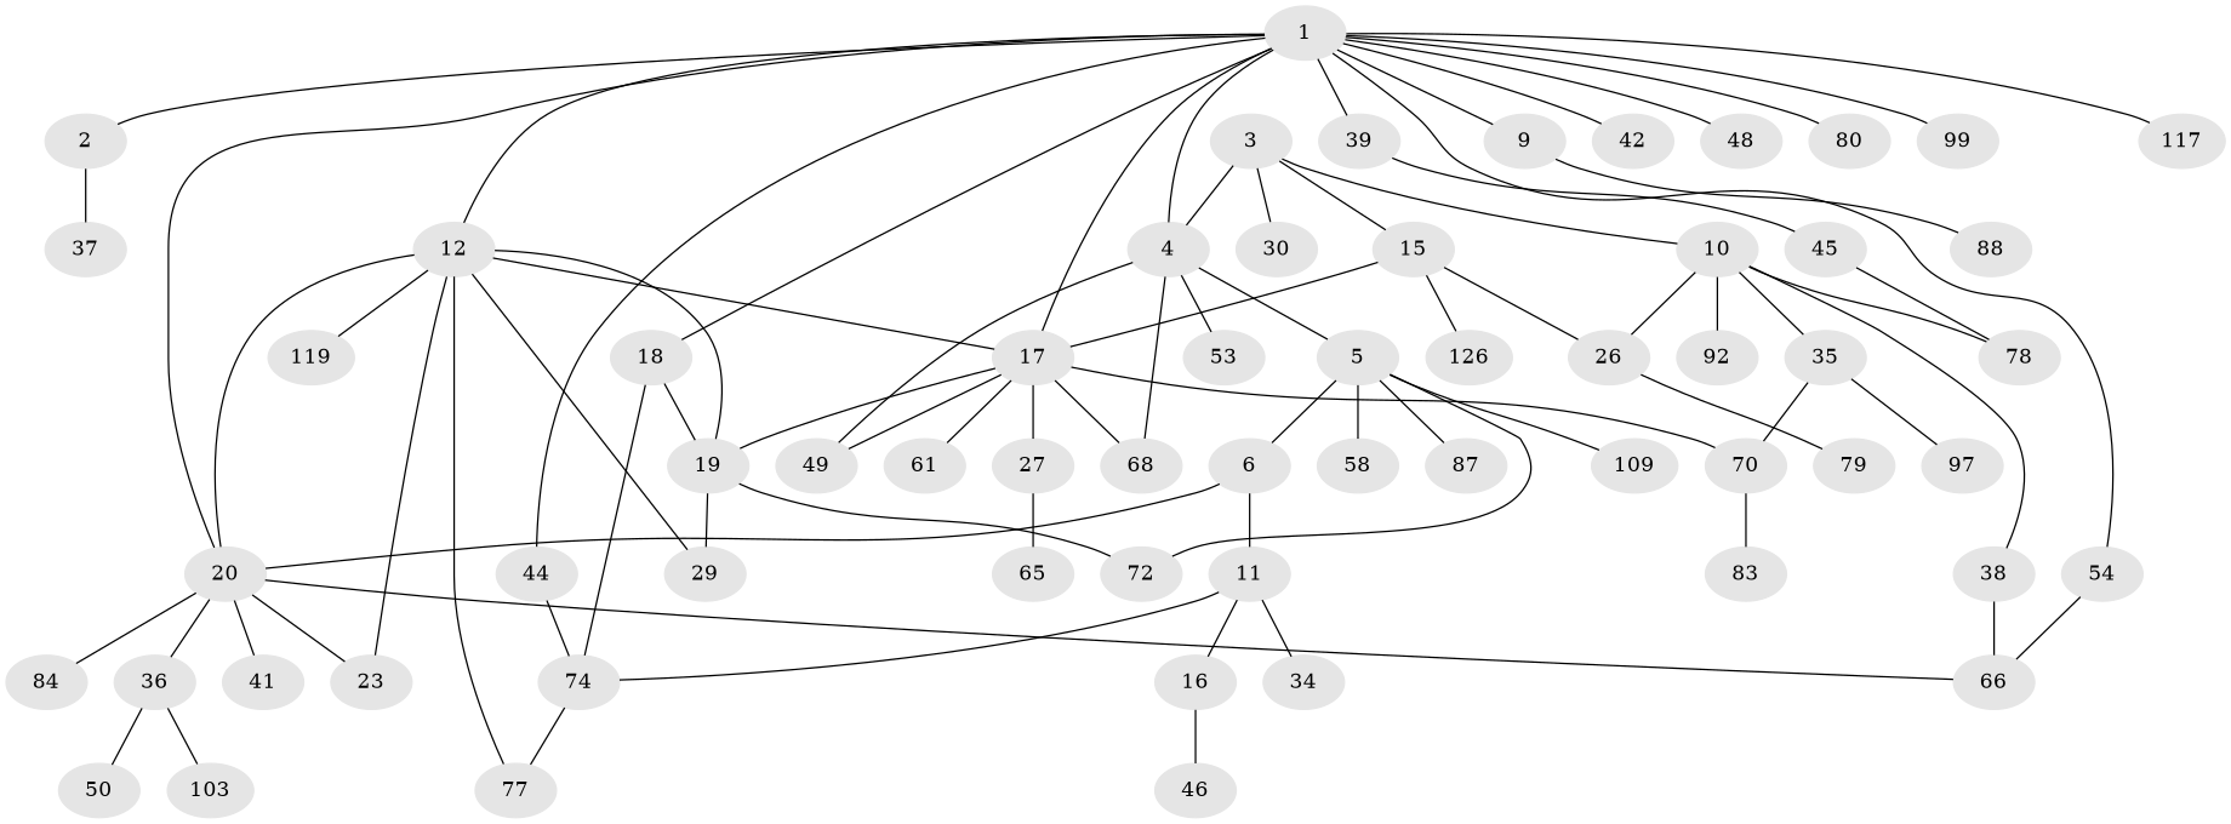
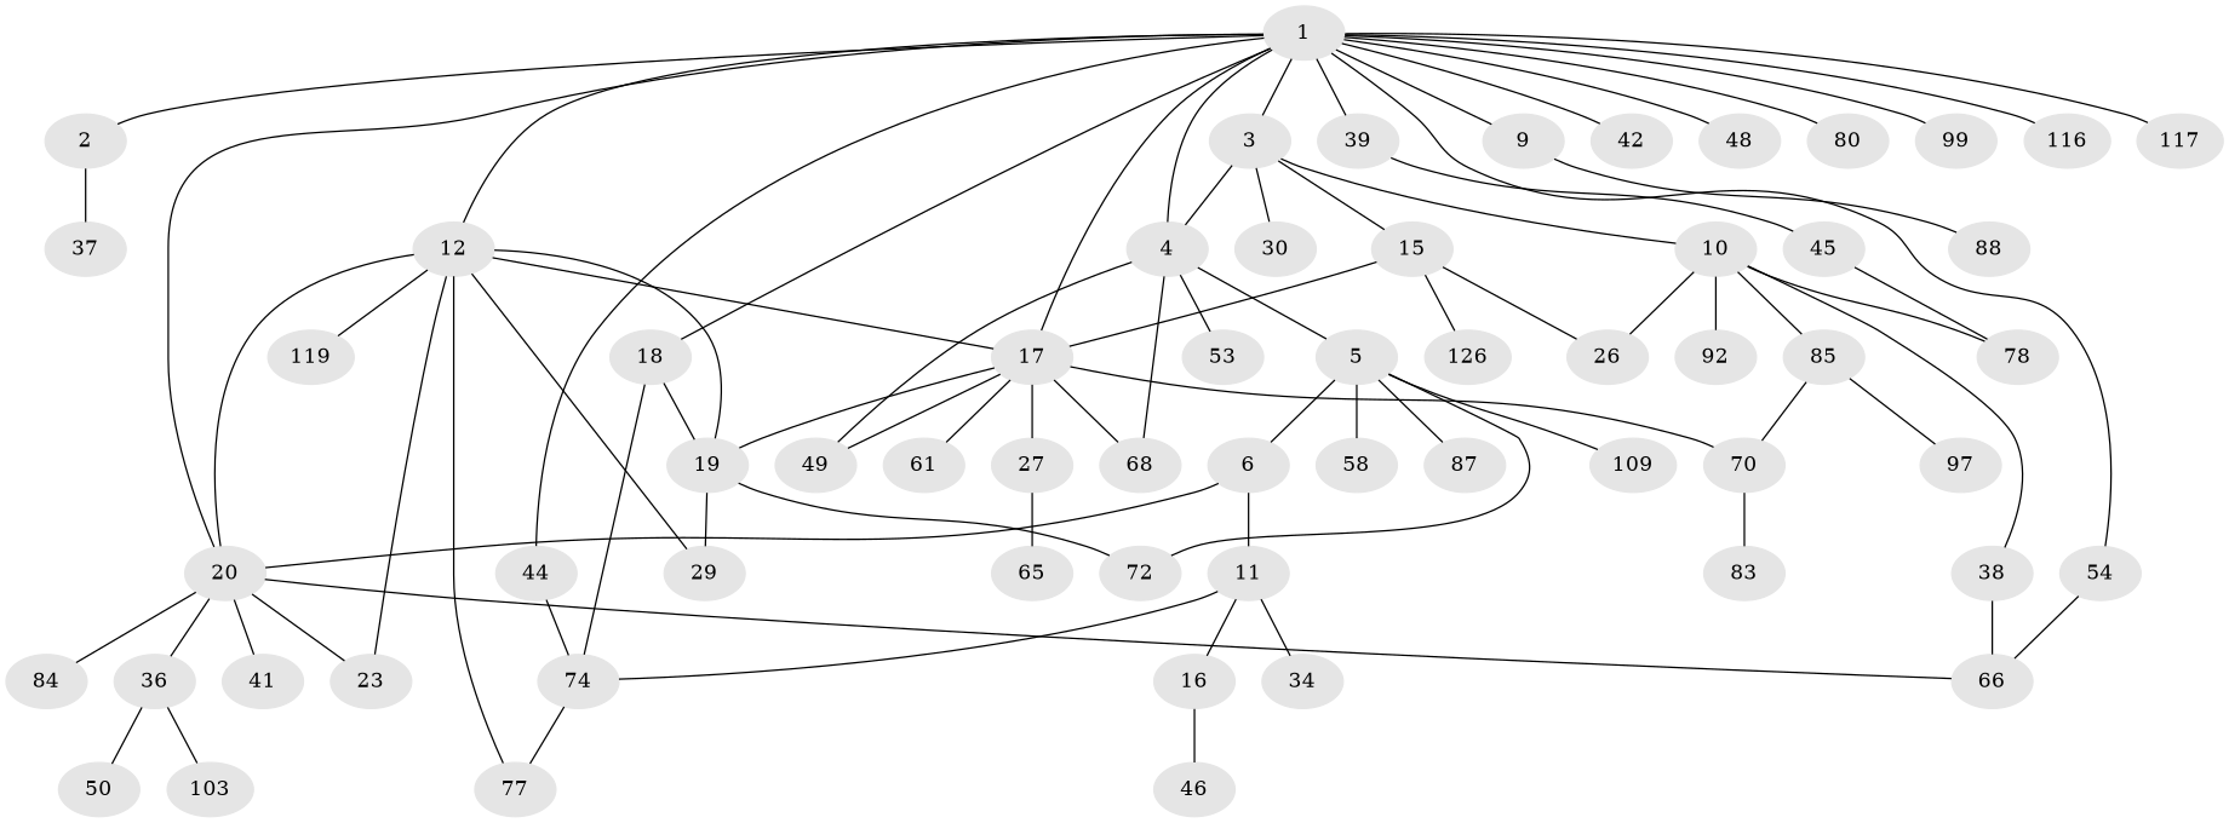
  graph {
    node [color=gray90 style=filled]
    1 [super="+7"]
    2
    3
    4
    9 [super="+22+55"]
    12 [super="+32"]
    17 [super="+28+64+44"]
    18
    20 [super="+73+24+124+21"]
    39
    n11 [label=44 super="+43"]
    42 [super="+63"]
    48 [super="+59"]
    54 [super="+121"]
    80
    99
+   116
    117
    37
    10 [super="+14+25"]
    15
    30
    5
    49
    53 [super="+89"]
    68
    88
    19 [super="+76"]
    23 [super="+51+57"]
    29 [super="+86"]
    77
    119
    27
    61
    70 [super="+81"]
    74 [super="+93"]
    36 [super="+127"]
    41
    66 [super="+69+125"]
    84 [super="+85+115"]
    45
    26 [super="+47"]
-   35
+   35 [label=85]
    38
    78
    92
    126
    6
    58
    72
    87
    109
    11
    16
    34
-   79
    97
    46 [super="+62"]
    65
    83
    50
    103
    1 -- 2
+   1 -- 3
    1 -- 4
    1 -- 9
    1 -- 12 [weight=2]
    1 -- 17 [weight=2]
    1 -- 18
    1 -- 20
    1 -- 39
    1 -- n11
    1 -- 42 [weight=2]
    1 -- 48
    1 -- 54
    1 -- 80
    1 -- 99
+   1 -- 116
    1 -- 117
    2 -- 37
    3 -- 4
    3 -- 10
    3 -- 15
    3 -- 30
    4 -- 5
    4 -- 49
    4 -- 53
    4 -- 68
    9 -- 88
    12 -- 17 [weight=2]
    12 -- 20 [weight=3]
    12 -- 19
    12 -- 23 [weight=2]
    12 -- 29
    12 -- 77
    12 -- 119
    17 -- 49
    17 -- 68
    17 -- 19
    17 -- 27
    17 -- 61
    17 -- 70
    18 -- 19
    18 -- 74
    20 -- 23
    20 -- 36
    20 -- 41
    20 -- 66
    20 -- 84
    39 -- 45
    n11 -- 74
    54 -- 66
    10 -- 26
    10 -- 35
    10 -- 38
    10 -- 78
    10 -- 92
    15 -- 17
    15 -- 26
    15 -- 126
    5 -- 6
    5 -- 58
    5 -- 72
    5 -- 87
    5 -- 109
    19 -- 29
    19 -- 72
    27 -- 65
    70 -- 83
    74 -- 77
    36 -- 50
    36 -- 103
    45 -- 78
-   26 -- 79
    35 -- 70
    35 -- 97
    38 -- 66
    6 -- 20
    6 -- 11
    11 -- 74
    11 -- 16
    11 -- 34
    16 -- 46
  }
